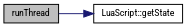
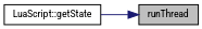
  digraph {
    rankdir=LR
    fontname="Roboto Condensed"
    node [color=black fontname="Roboto Condensed" fontsize=10 shape=record style=filled]
    n1 [fillcolor=grey75 fontcolor=black height=0.2 label=runThread width=0.4]
    n2 [fillcolor=white height=0.2 label="LuaScript::getState" width=0.4]
-   n1 -> n2 [color=midnightblue fontname="Roboto Condensed" fontsize=10 labelfontname=Helvetica labelfontsize=10 style=solid]
+   n2 -> n1 [color=midnightblue fontname="Roboto Condensed" fontsize=10 labelfontname=Helvetica labelfontsize=10 style=solid]
  }
